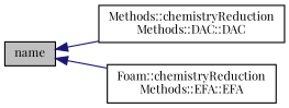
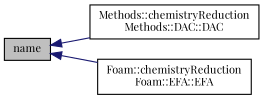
  digraph {
    fontname="Playfair Display"
    rankdir=LR
    node [color=black fontname="Playfair Display" fontsize=10 shape=record]
    edge [color=midnightblue dir=back fontname="Playfair Display" fontsize=10 labelfontname=Helvetica labelfontsize=10 style=solid]
    n1 [fillcolor=grey75 fontcolor=black height=0.2 label=name style=filled width=0.4]
    n2 [height=0.2 label="Methods::chemistryReduction\lMethods::DAC::DAC" width=0.4]
-   n3 [height=0.2 label="Foam::chemistryReduction\lMethods::EFA::EFA" width=0.4]
+   n3 [height=0.2 label="Foam::chemistryReduction\lFoam::EFA::EFA" width=0.4]
    n1 -> n2
    n1 -> n3
  }
